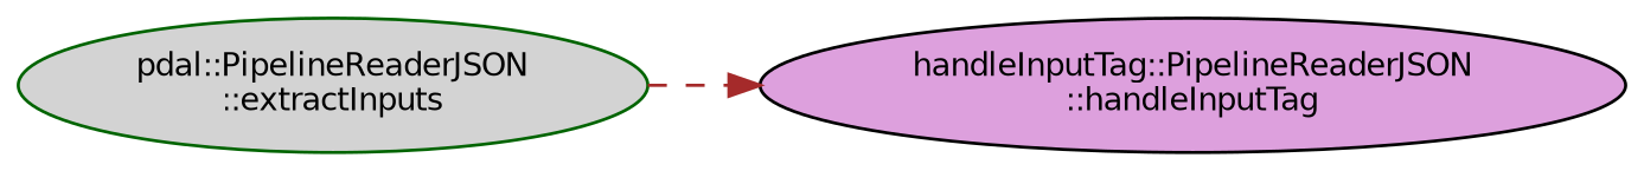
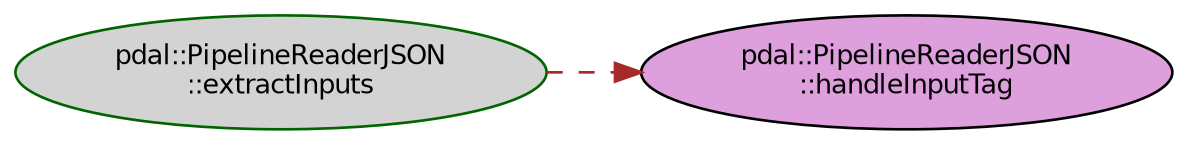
  digraph {
    rankdir=LR
    node [fontname=Helvetica fontsize=10 shape=ellipse style=filled]
    n1 [color=darkgreen fillcolor=lightgrey fontcolor=black height=0.2 label="pdal::PipelineReaderJSON\l::extractInputs" width=0.4]
-   n2 [color=black fillcolor=plum height=0.2 label="handleInputTag::PipelineReaderJSON\l::handleInputTag" width=0.4]
+   n2 [color=black fillcolor=plum height=0.2 label="pdal::PipelineReaderJSON\l::handleInputTag" width=0.4]
    n1 -> n2 [color=brown fontname=Helvetica fontsize=10 labelfontname=Helvetica labelfontsize=10 style=dashed arrowhead=normal]
  }
